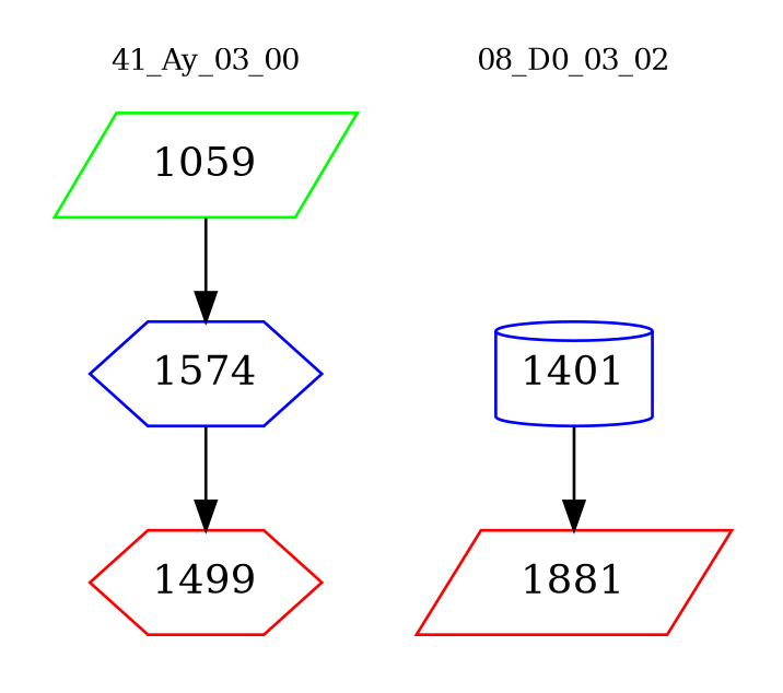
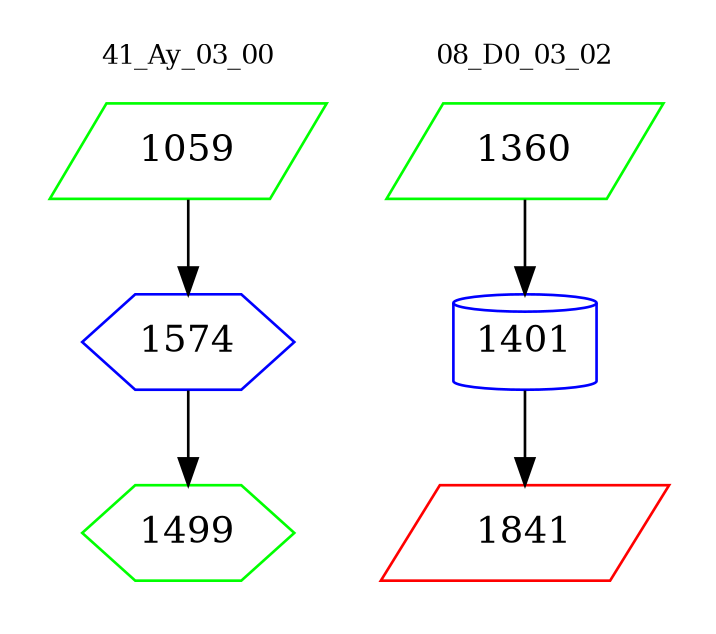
  digraph {
    node [color=green shape=parallelogram]
    edge [color=black]
    n1 [label=1059]
    n2 [color=blue label=1574 shape=hexagon]
-   n3 [color=red label=1499 shape=hexagon]
+   n3 [label=1499 shape=hexagon]
+   n4 [label=1360]
    n5 [color=blue label=1401 shape=cylinder]
-   n6 [color=red label=1881]
+   n6 [color=red label=1841]
    subgraph cluster_1 {
      color=white
      fontsize=10
      label="41_Ay_03_00"
      n1
      n2
      n3
    }
    subgraph cluster_2 {
      color=white
      fontsize=10
      label="08_D0_03_02"
+     n4
      n5
      n6
    }
    n1 -> n2
    n2 -> n3
+   n4 -> n5
    n5 -> n6
  }
